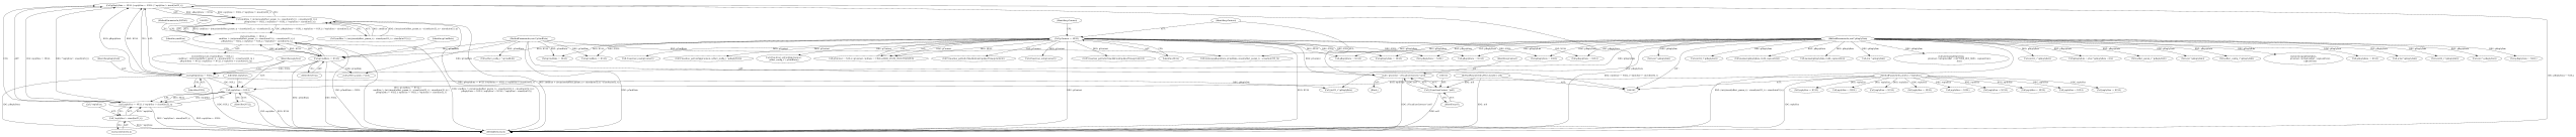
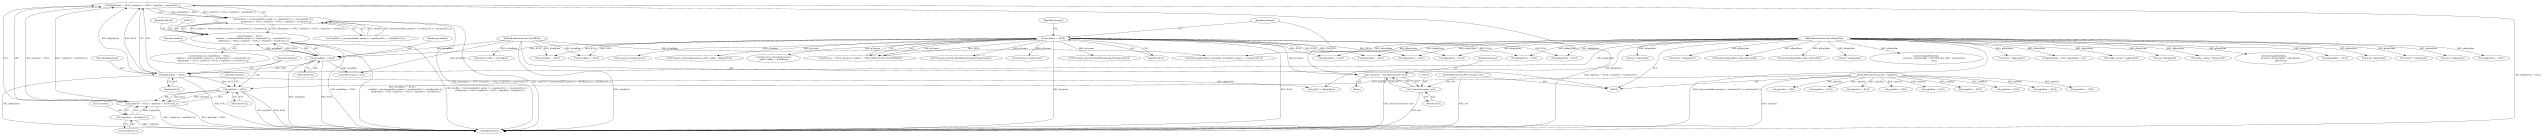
  digraph {
    fontname="PT Serif"
    node [fontname="PT Serif"]
    edge [fontname="PT Serif"]
    n1 [label="(Call,pReplyData == NULL || replySize == NULL || *replySize != sizeof(int32_t))"]
    n2 [label="(Call,pReplyData == NULL)"]
    n3 [label="(Call,replySize == NULL || *replySize != sizeof(int32_t))"]
    n4 [label="(Call,cmdSize != (int)(sizeof(effect_param_t) + sizeof(uint32_t) + sizeof(uint32_t)) ||\n            pReplyData == NULL || replySize == NULL || *replySize != sizeof(int32_t))"]
    n5 [label="(MethodReturn,int)"]
    n6 [label="(Call,replySize == NULL)"]
    n7 [label="(Call,(int32_t *)pReplyData)"]
    n8 [label="(Identifier,NULL)"]
    n9 [label="(Call,*replySize != sizeof(int32_t))"]
    n10 [label="(Call,pCmdData == NULL ||\n            cmdSize != (int)(sizeof(effect_param_t) + sizeof(uint32_t) + sizeof(uint32_t)) ||\n            pReplyData == NULL || replySize == NULL || *replySize != sizeof(int32_t))"]
    n11 [label="(Call,cmdSize != (int)(sizeof(effect_param_t) + sizeof(uint32_t) + sizeof(uint32_t)))"]
    n12 [label="(Identifier,NULL)"]
    n13 [label="(MethodParameterIn,void *pReplyData)"]
    n14 [label="(Call,(int32_t *)pReplyData)"]
    n15 [label="(Call,pReplyData = (char *)pReplyData + size)"]
    n16 [label="(Call,(effect_param_t *)pReplyData)"]
    n17 [label="(Call,(int *)pReplyData)"]
    n18 [label="(Call,(effect_config_t *)pReplyData)"]
    n19 [label="(Call,pReplyData == NULL)"]
    n20 [label="(Call,memcpy(pReplyData,\n                       pContext->mCaptureBuf + capturePoint,\n                       captureSize))"]
    n21 [label="(Call,pReplyData == NULL)"]
    n22 [label="(Call,pReplyData == NULL)"]
    n23 [label="(Call,pReplyData == NULL)"]
    n24 [label="(Call,(char *)pReplyData)"]
    n25 [label="(Call,(int32_t *)pReplyData)"]
    n26 [label="(Call,(int *) pReplyData)"]
    n27 [label="(Call,pReplyData == NULL)"]
    n28 [label="(Call,pReplyData == NULL)"]
    n29 [label="(Call,(int *)pReplyData)"]
    n30 [label="(Call,(int32_t*)pReplyData)"]
    n31 [label="(Call,pReplyData == NULL)"]
    n32 [label="(Call,memset(pReplyData, 0x80, captureSize))"]
    n33 [label="(Call,memset(pReplyData, 0x80, captureSize))"]
    n34 [label="(Call,(int *) pReplyData)"]
    n35 [label="(Call,memcpy(pReplyData, pCmdData, sizeof(effect_param_t) + sizeof(uint32_t)))"]
    n36 [label="(Call,memcpy(pReplyData,\n                           pContext->mCaptureBuf + CAPTURE_BUF_SIZE + capturePoint,\n                           size))"]
    n37 [label="(Call,pReplyData == NULL)"]
    1000102
    n39 [label="(Call,pCmdData == NULL)"]
    n40 [label="(Identifier,NULL)"]
    n41 [label="(Call,(effect_param_t *)init)"]
    n42 [label="(ControlStructure,if (pCmdData == NULL ||\n            cmdSize != (int)(sizeof(effect_param_t) + sizeof(uint32_t) + sizeof(uint32_t)) ||\n            pReplyData == NULL || replySize == NULL || *replySize != sizeof(int32_t)))"]
    n43 [label="(MethodParameterIn,void *pCmdData)"]
    n44 [label="(Call,(effect_config_t *) pCmdData)"]
    n45 [label="(Call,pCmdData == NULL)"]
    n46 [label="(Call,pCmdData == NULL)"]
    n47 [label="(Call,pContext == NULL)"]
    n48 [label="(Call,Visualizer_reset(pContext))"]
    n49 [label="(Call,Visualizer_getConfig(pContext, (effect_config_t *)pReplyData))"]
    n50 [label="(Call,Visualizer_setConfig(pContext,\n (effect_config_t *) pCmdData))"]
    n51 [label="(Call,pContext == NULL || pContext->mState == VISUALIZER_STATE_UNINITIALIZED)"]
    n52 [label="(Call,Visualizer_getDeltaTimeMsFromUpdatedTime(pContext))"]
    n53 [label="(Call,Visualizer_init(pContext))"]
    n54 [label="(Call,Visualizer_getDeltaTimeMsFromUpdatedTime(pContext))"]
    n55 [label="(Identifier,NULL)"]
    n56 [label="(Call,* pContext = (VisualizerContext *)self)"]
    n57 [label="(Call,(VisualizerContext *)self)"]
    n58 [label="(Block,)"]
    n59 [label="(Identifier,self)"]
    n60 [label="(MethodParameterIn,effect_handle_t self)"]
    n61 [label="(Call,sizeof(int32_t))"]
    n62 [label="(MethodParameterIn,uint32_t *replySize)"]
    n63 [label="(Call,replySize == NULL)"]
    n64 [label="(Call,replySize == NULL)"]
    n65 [label="(Call,replySize == NULL)"]
    n66 [label="(Call,replySize == NULL)"]
    n67 [label="(Call,replySize == NULL)"]
    n68 [label="(Call,replySize == NULL)"]
    n69 [label="(Call,replySize == NULL)"]
    n70 [label="(Call,replySize == NULL)"]
    n71 [label="(Call,replySize == NULL)"]
    n72 [label="(Call,*replySize)"]
    n73 [label="(Identifier,pContext)"]
-   n74 [label="(MethodParameterIn,EINVAL)"]
+   n74 [label="(Identifier,EINVAL)"]
    n75 [label="(Identifier,pContext)"]
    n76 [label="(Identifier,pReplyData)"]
    n77 [label="(Identifier,replySize)"]
    n78 [label="(Identifier,replySize)"]
    n79 [label="(Identifier,pCmdData)"]
    n80 [label="(Identifier,pContext)"]
    n81 [label="(Identifier,cmdSize)"]
    1000114
    1000530
    n1 -> n2 [label="CFG: "]
    n1 -> n3 [label="CFG: "]
    n1 -> n4 [label="AST: "]
    n1 -> n4 [label="DDG: pReplyData == NULL"]
    n1 -> n4 [label="DDG: replySize == NULL || *replySize != sizeof(int32_t)"]
    n1 -> n5 [label="DDG: replySize == NULL || *replySize != sizeof(int32_t)"]
    n1 -> n5 [label="DDG: pReplyData == NULL"]
    n2 -> n1 [label="AST: "]
    n2 -> n1 [label="DDG: pReplyData"]
    n2 -> n1 [label="DDG: NULL"]
    n2 -> n5 [label="DDG: NULL"]
    n2 -> n5 [label="DDG: pReplyData"]
    n2 -> n6 [label="DDG: NULL"]
    n2 -> n7 [label="DDG: pReplyData"]
    n2 -> n8 [label="CFG: "]
    n3 -> n1 [label="AST: "]
    n3 -> n1 [label="DDG: replySize == NULL"]
    n3 -> n1 [label="DDG: *replySize != sizeof(int32_t)"]
    n3 -> n5 [label="DDG: *replySize != sizeof(int32_t)"]
    n3 -> n5 [label="DDG: replySize == NULL"]
    n3 -> n6 [label="CFG: "]
    n3 -> n9 [label="CFG: "]
    n4 -> n1 [label="CFG: "]
    n4 -> n5 [label="DDG: cmdSize != (int)(sizeof(effect_param_t) + sizeof(uint32_t) + sizeof(uint32_t))"]
    n4 -> n5 [label="DDG: pReplyData == NULL || replySize == NULL || *replySize != sizeof(int32_t)"]
    n4 -> n10 [label="AST: "]
    n4 -> n10 [label="DDG: cmdSize != (int)(sizeof(effect_param_t) + sizeof(uint32_t) + sizeof(uint32_t))"]
    n4 -> n10 [label="DDG: pReplyData == NULL || replySize == NULL || *replySize != sizeof(int32_t)"]
    n4 -> n11 [label="CFG: "]
    n6 -> n3 [label="AST: "]
    n6 -> n3 [label="DDG: replySize"]
    n6 -> n3 [label="DDG: NULL"]
    n6 -> n5 [label="DDG: replySize"]
    n6 -> n5 [label="DDG: NULL"]
    n6 -> n12 [label="CFG: "]
    n8 -> n2 [label="AST: "]
    n9 -> n3 [label="AST: "]
    n9 -> n3 [label="DDG: *replySize"]
    n9 -> n5 [label="DDG: *replySize"]
    n9 -> n61 [label="CFG: "]
    n10 -> n4 [label="CFG: "]
    n10 -> n5 [label="DDG: pCmdData == NULL"]
    n10 -> n5 [label="DDG: pCmdData == NULL ||\n            cmdSize != (int)(sizeof(effect_param_t) + sizeof(uint32_t) + sizeof(uint32_t)) ||\n            pReplyData == NULL || replySize == NULL || *replySize != sizeof(int32_t)"]
    n10 -> n5 [label="DDG: cmdSize != (int)(sizeof(effect_param_t) + sizeof(uint32_t) + sizeof(uint32_t)) ||\n            pReplyData == NULL || replySize == NULL || *replySize != sizeof(int32_t)"]
    n10 -> n39 [label="CFG: "]
    n10 -> n42 [label="AST: "]
    n11 -> n4 [label="AST: "]
    n11 -> n4 [label="DDG: cmdSize"]
    n11 -> n4 [label="DDG: (int)(sizeof(effect_param_t) + sizeof(uint32_t) + sizeof(uint32_t))"]
    n12 -> n6 [label="AST: "]
    n13 -> n2 [label="DDG: pReplyData"]
    n13 -> n5 [label="DDG: (int)(sizeof(effect_param_t) + sizeof(uint32_t) + sizeof(uint32_t))"]
    n13 -> n7 [label="DDG: pReplyData"]
    n13 -> n14 [label="DDG: pReplyData"]
    n13 -> n15 [label="DDG: pReplyData"]
    n13 -> n16 [label="DDG: pReplyData"]
    n13 -> n17 [label="DDG: pReplyData"]
    n13 -> n18 [label="DDG: pReplyData"]
    n13 -> n19 [label="DDG: pReplyData"]
    n13 -> n20 [label="DDG: pReplyData"]
    n13 -> n21 [label="DDG: pReplyData"]
    n13 -> n22 [label="DDG: pReplyData"]
    n13 -> n23 [label="DDG: pReplyData"]
    n13 -> n24 [label="DDG: pReplyData"]
    n13 -> n25 [label="DDG: pReplyData"]
    n13 -> n26 [label="DDG: pReplyData"]
    n13 -> n27 [label="DDG: pReplyData"]
    n13 -> n28 [label="DDG: pReplyData"]
    n13 -> n29 [label="DDG: pReplyData"]
    n13 -> n30 [label="DDG: pReplyData"]
    n13 -> n31 [label="DDG: pReplyData"]
    n13 -> n32 [label="DDG: pReplyData"]
    n13 -> n33 [label="DDG: pReplyData"]
    n13 -> n34 [label="DDG: pReplyData"]
    n13 -> n35 [label="DDG: pReplyData"]
    n13 -> n36 [label="DDG: pReplyData"]
    n13 -> n37 [label="DDG: pReplyData"]
    n13 -> 1000102 [label="AST: "]
    n39 -> n2 [label="DDG: NULL"]
    n39 -> n5 [label="DDG: NULL"]
    n39 -> n5 [label="DDG: pCmdData"]
    n39 -> n10 [label="AST: "]
    n39 -> n10 [label="DDG: pCmdData"]
    n39 -> n10 [label="DDG: NULL"]
    n39 -> n40 [label="CFG: "]
    n39 -> n41 [label="DDG: pCmdData"]
    n40 -> n39 [label="AST: "]
    n43 -> n5 [label="DDG: pCmdData"]
    n43 -> n35 [label="DDG: pCmdData"]
    n43 -> 1000102 [label="AST: "]
    n43 -> n39 [label="DDG: pCmdData"]
    n43 -> n41 [label="DDG: pCmdData"]
    n43 -> n44 [label="DDG: pCmdData"]
    n43 -> n45 [label="DDG: pCmdData"]
    n43 -> n46 [label="DDG: pCmdData"]
    n47 -> n5 [label="DDG: NULL"]
    n47 -> n5 [label="DDG: pContext"]
    n47 -> n19 [label="DDG: NULL"]
    n47 -> n22 [label="DDG: NULL"]
    n47 -> n23 [label="DDG: NULL"]
    n47 -> n28 [label="DDG: NULL"]
    n47 -> n31 [label="DDG: NULL"]
    n47 -> n37 [label="DDG: NULL"]
    n47 -> n39 [label="DDG: NULL"]
    n47 -> n45 [label="DDG: NULL"]
    n47 -> n46 [label="DDG: NULL"]
    n47 -> n48 [label="DDG: pContext"]
    n47 -> n49 [label="DDG: pContext"]
    n47 -> n50 [label="DDG: pContext"]
    n47 -> n51 [label="AST: "]
    n47 -> n51 [label="DDG: pContext"]
    n47 -> n51 [label="DDG: NULL"]
    n47 -> n52 [label="DDG: pContext"]
    n47 -> n53 [label="DDG: pContext"]
    n47 -> n54 [label="DDG: pContext"]
    n47 -> n55 [label="CFG: "]
    n47 -> n56 [label="DDG: pContext"]
    n51 -> n47 [label="CFG: "]
    n55 -> n47 [label="AST: "]
    n56 -> n5 [label="DDG: (VisualizerContext *)self"]
    n56 -> n57 [label="AST: "]
    n56 -> n58 [label="AST: "]
    n57 -> n5 [label="DDG: self"]
    n57 -> n56 [label="AST: "]
    n57 -> n56 [label="DDG: self"]
    n57 -> n59 [label="CFG: "]
    n59 -> n57 [label="AST: "]
    n60 -> n5 [label="DDG: self"]
    n60 -> 1000102 [label="AST: "]
    n60 -> n57 [label="DDG: self"]
    n61 -> n9 [label="AST: "]
    n62 -> n5 [label="DDG: replySize"]
    n62 -> n6 [label="DDG: replySize"]
    n62 -> 1000102 [label="AST: "]
    n62 -> n63 [label="DDG: replySize"]
    n62 -> n64 [label="DDG: replySize"]
    n62 -> n65 [label="DDG: replySize"]
    n62 -> n66 [label="DDG: replySize"]
    n62 -> n67 [label="DDG: replySize"]
    n62 -> n68 [label="DDG: replySize"]
    n62 -> n69 [label="DDG: replySize"]
    n62 -> n70 [label="DDG: replySize"]
    n62 -> n71 [label="DDG: replySize"]
    n72 -> n9 [label="AST: "]
    n73 -> n47 [label="AST: "]
    n73 -> n56 [label="CFG: "]
    n74 -> n10 [label="CFG: "]
    n75 -> n47 [label="CFG: "]
    n76 -> n2 [label="AST: "]
    n77 -> n2 [label="CFG: "]
    n77 -> n6 [label="AST: "]
    n78 -> n6 [label="CFG: "]
    n79 -> n39 [label="AST: "]
    n80 -> n56 [label="AST: "]
    n81 -> n39 [label="CFG: "]
    1000114 -> n57 [label="AST: "]
    1000530 -> n10 [label="CFG: "]
  }
